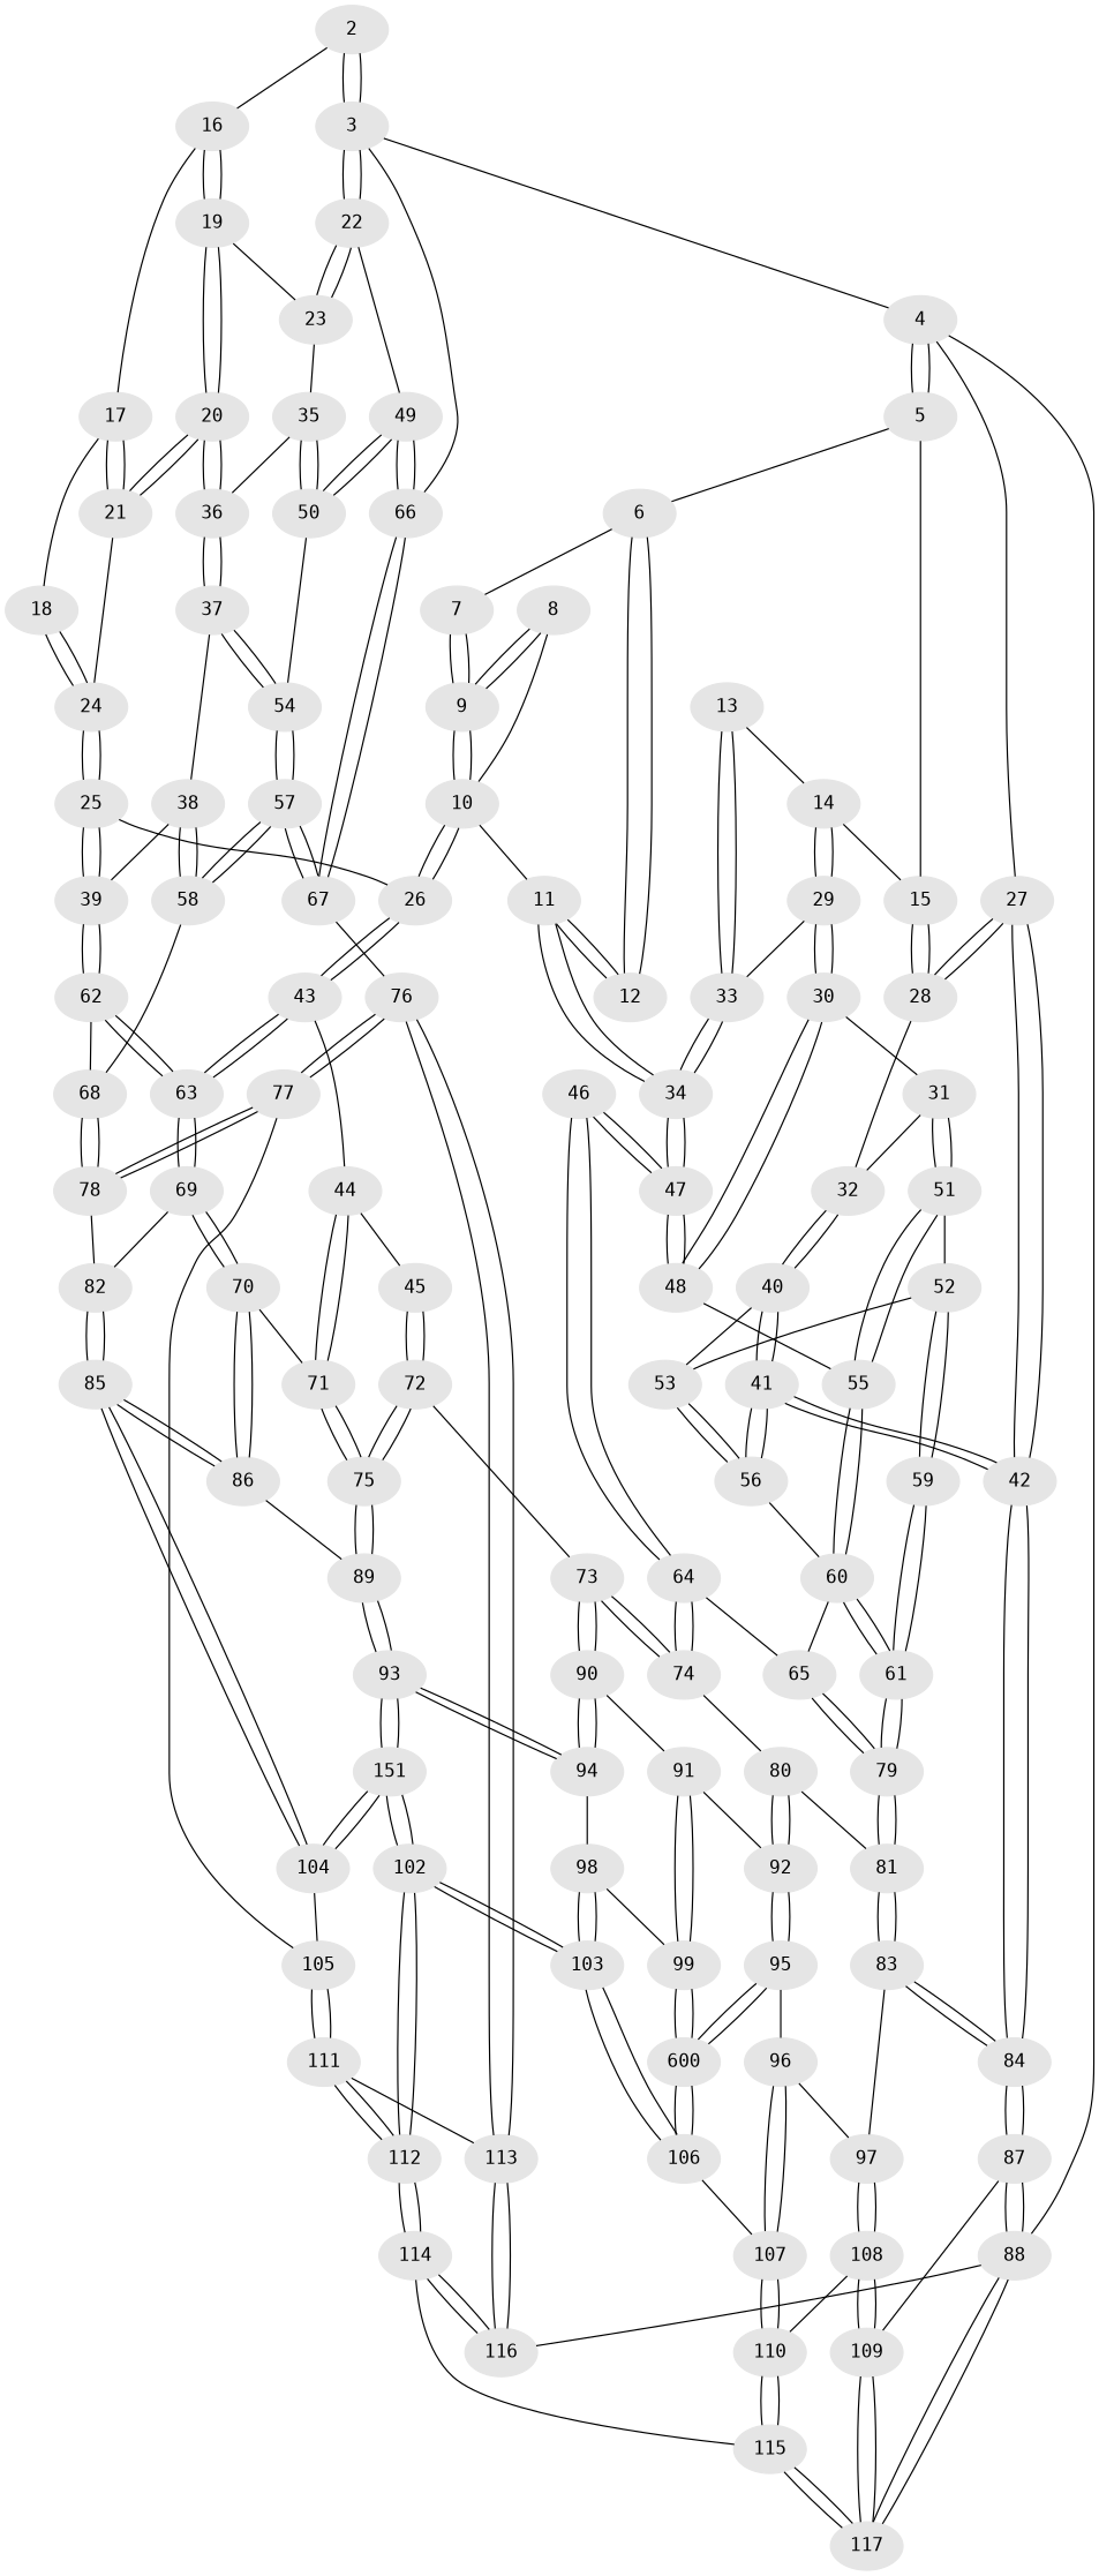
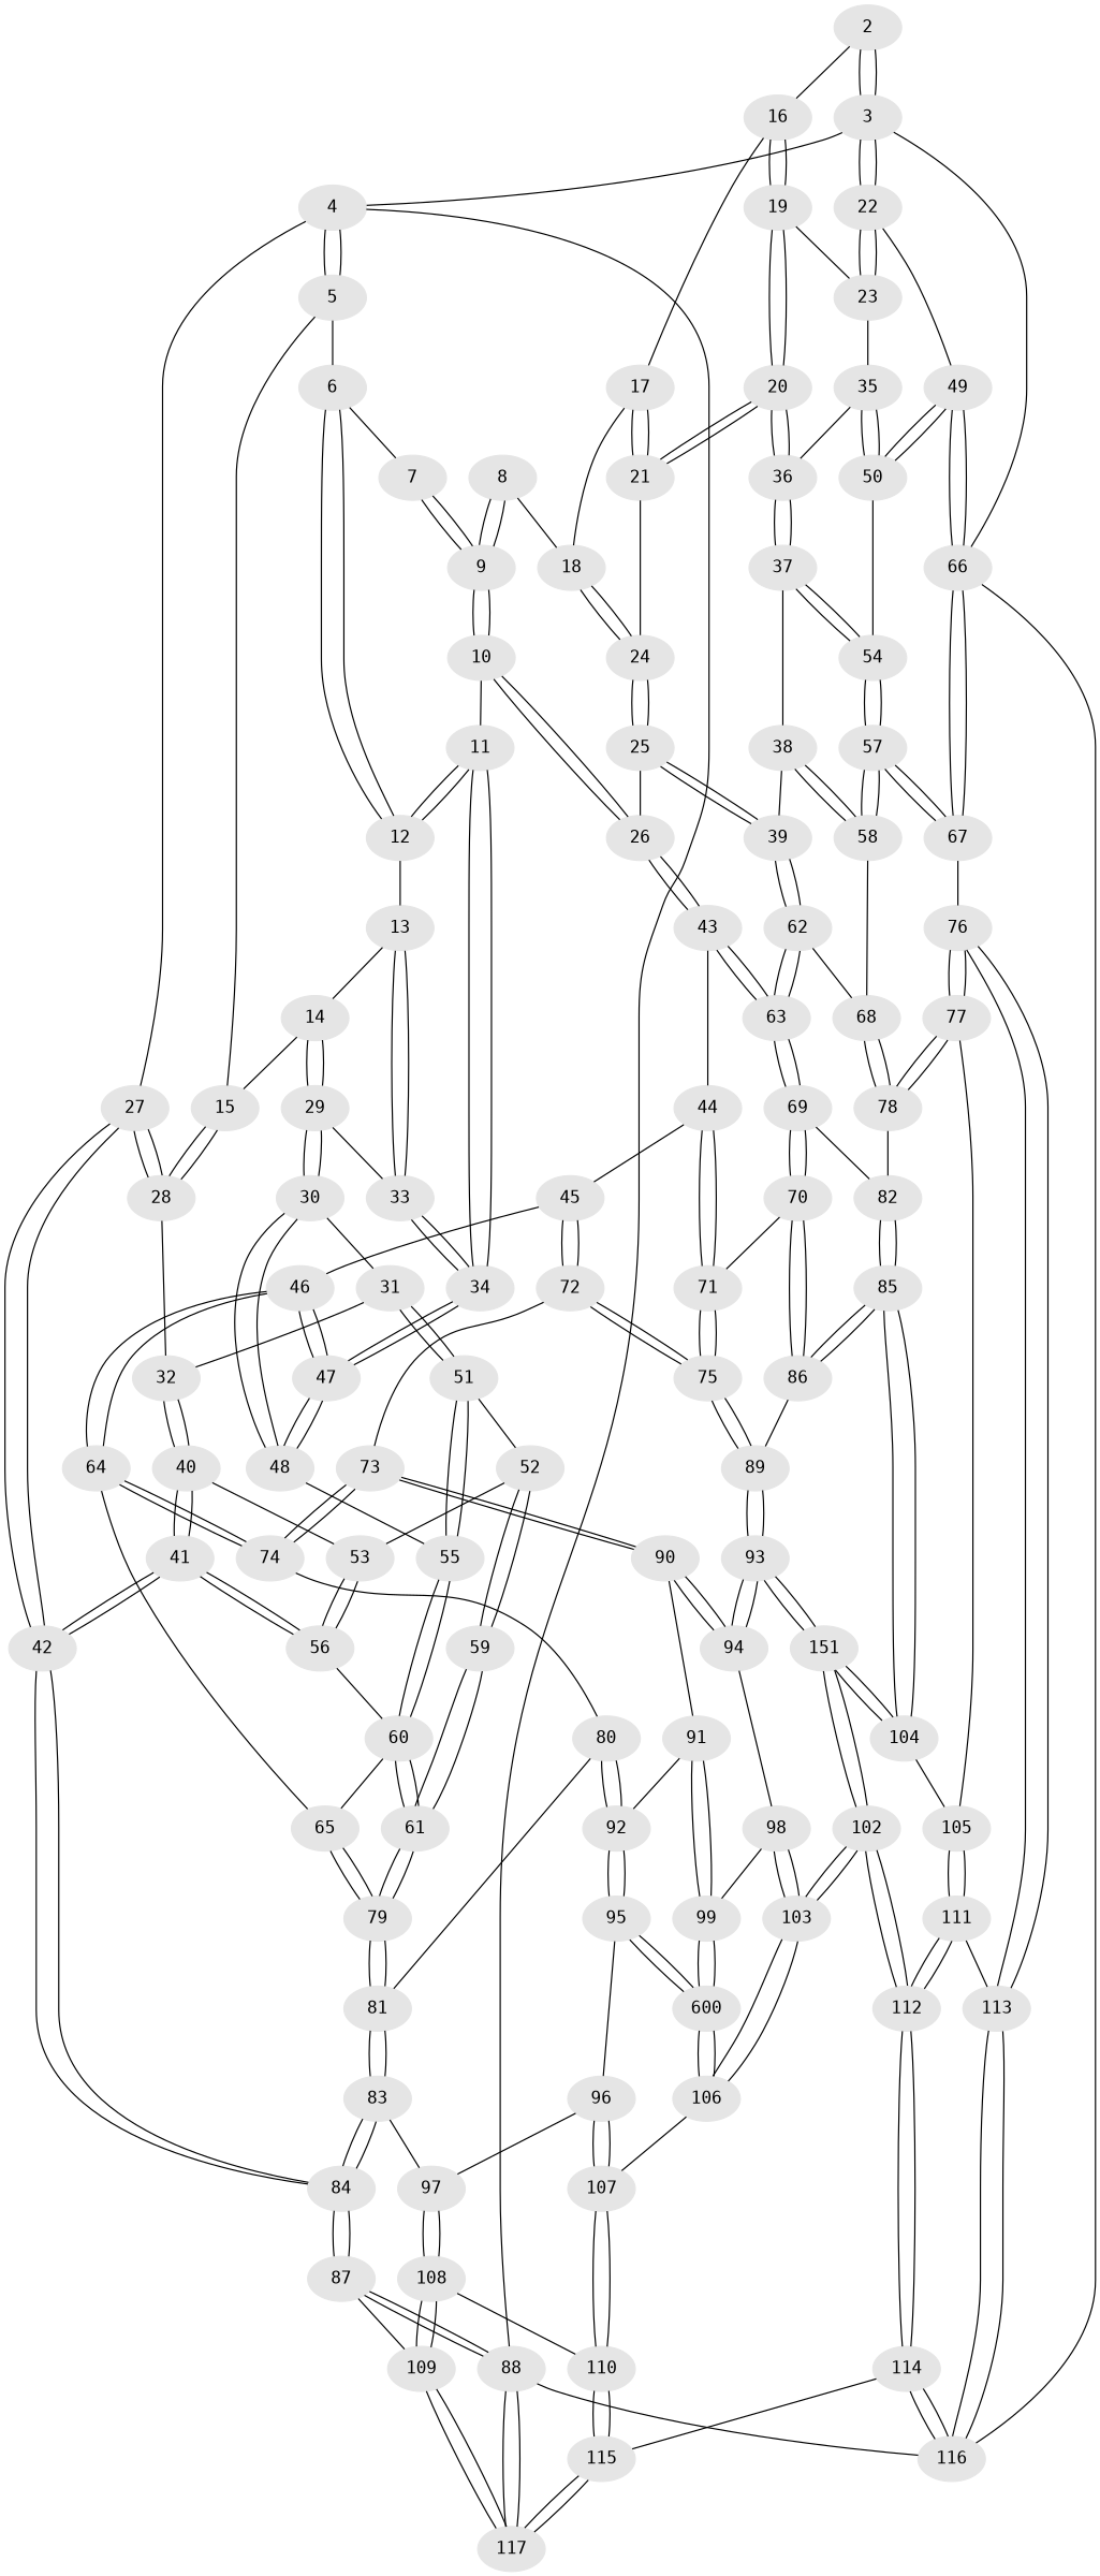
  graph {
    fontname="DejaVu Sans Mono"
    node [color=gray90 fontname="DejaVu Sans Mono" style=filled]
    edge [fontname="DejaVu Sans Mono"]
    2
    3
    16
    8
    9
    18
    4
    22
    66
    17
    19
    5
    27
    88
    23
    49
    67
    116
    6
    15
    28
    42
    117
    7
    12
    13
    10
    24
    11
    26
    34
    43
    47
    14
    33
    29
    30
    32
    21
    20
    25
    36
    35
    37
    50
    39
    62
    44
    63
    84
    40
    31
    48
    51
    55
    52
    41
    53
    54
    38
    58
    57
    68
    56
    60
    87
    45
    71
    69
    46
    72
    75
    64
    73
    65
    74
    59
    61
    76
    78
    79
    81
    70
    82
    80
    77
    113
    86
    85
    89
    90
    91
    94
    92
    93
    105
    111
    83
    95
    97
    104
    108
    109
    n104 [label=151]
    99
    98
    n107 [label=600]
    96
    102
    103
    107
    106
    110
    112
    114
    115
    2 -- 3
    2 -- 3
    2 -- 16
    3 -- 4
    3 -- 22
    3 -- 22
    3 -- 66
    16 -- 17
    16 -- 19
    16 -- 19
    8 -- 9
    8 -- 9
-   8 -- 10
+   8 -- 18
    9 -- 10
    9 -- 10
    18 -- 24
    18 -- 24
    4 -- 5
    4 -- 5
    4 -- 27
    4 -- 88
    22 -- 23
    22 -- 23
    22 -- 49
    66 -- 67
    66 -- 67
+   66 -- 116
    17 -- 18
    17 -- 21
    17 -- 21
    19 -- 23
    19 -- 20
    19 -- 20
    5 -- 6
    5 -- 15
    27 -- 28
    27 -- 28
    27 -- 42
    27 -- 42
    88 -- 116
    88 -- 117
    88 -- 117
    23 -- 35
    49 -- 66
    49 -- 66
    49 -- 50
    49 -- 50
    67 -- 76
    6 -- 7
    6 -- 12
    6 -- 12
    15 -- 28
    15 -- 28
    28 -- 32
    42 -- 84
    42 -- 84
    7 -- 9
    7 -- 9
+   12 -- 13
    13 -- 14
    13 -- 33
    13 -- 33
    10 -- 11
    10 -- 26
    10 -- 26
    24 -- 25
    24 -- 25
    11 -- 12
    11 -- 12
    11 -- 34
    11 -- 34
    26 -- 43
    26 -- 43
    34 -- 47
    34 -- 47
    43 -- 44
    43 -- 63
    43 -- 63
    47 -- 48
    47 -- 48
    14 -- 15
    14 -- 29
    14 -- 29
    33 -- 34
    33 -- 34
    29 -- 33
    29 -- 30
    29 -- 30
    30 -- 31
    30 -- 48
    30 -- 48
    32 -- 40
    32 -- 40
    21 -- 24
    20 -- 21
    20 -- 21
    20 -- 36
    20 -- 36
    25 -- 26
    25 -- 39
    25 -- 39
    36 -- 37
    36 -- 37
    35 -- 36
    35 -- 50
    35 -- 50
    37 -- 54
    37 -- 54
    37 -- 38
    50 -- 54
    39 -- 62
    39 -- 62
    62 -- 63
    62 -- 63
    62 -- 68
    44 -- 45
    44 -- 71
    44 -- 71
    63 -- 69
    63 -- 69
    84 -- 87
    84 -- 87
    40 -- 41
    40 -- 41
    40 -- 53
    31 -- 32
    31 -- 51
    31 -- 51
    48 -- 55
    51 -- 55
    51 -- 55
    51 -- 52
    55 -- 60
    55 -- 60
    52 -- 53
    52 -- 59
    52 -- 59
    41 -- 42
    41 -- 42
    41 -- 56
    41 -- 56
    53 -- 56
    53 -- 56
    54 -- 57
    54 -- 57
    38 -- 39
    38 -- 58
    38 -- 58
    58 -- 68
    57 -- 67
    57 -- 67
    57 -- 58
    57 -- 58
    68 -- 78
    68 -- 78
    56 -- 60
    60 -- 65
    60 -- 61
    60 -- 61
    87 -- 88
    87 -- 88
    87 -- 109
+   45 -- 46
    45 -- 72
    45 -- 72
    71 -- 75
    71 -- 75
    69 -- 70
    69 -- 70
    69 -- 82
    46 -- 47
    46 -- 47
    46 -- 64
    46 -- 64
    72 -- 75
    72 -- 75
    72 -- 73
    75 -- 89
    75 -- 89
    64 -- 65
    64 -- 74
    64 -- 74
    73 -- 74
    73 -- 74
    73 -- 90
    73 -- 90
    65 -- 79
    65 -- 79
    74 -- 80
    59 -- 61
    59 -- 61
    61 -- 79
    61 -- 79
    76 -- 77
    76 -- 77
    76 -- 113
    76 -- 113
    78 -- 82
    79 -- 81
    79 -- 81
    81 -- 83
    81 -- 83
    70 -- 71
    70 -- 86
    70 -- 86
    82 -- 85
    82 -- 85
    80 -- 81
    80 -- 92
    80 -- 92
    77 -- 78
    77 -- 78
    77 -- 105
    113 -- 116
    113 -- 116
    86 -- 89
    85 -- 86
    85 -- 86
    85 -- 104
    85 -- 104
    89 -- 93
    89 -- 93
    90 -- 91
    90 -- 94
    90 -- 94
    91 -- 92
    91 -- 99
    91 -- 99
    94 -- 98
    92 -- 95
    92 -- 95
    93 -- 94
    93 -- 94
    93 -- n104
    93 -- n104
    105 -- 111
    105 -- 111
    111 -- 113
    111 -- 112
    111 -- 112
    83 -- 84
    83 -- 84
    83 -- 97
    95 -- n107
    95 -- n107
    95 -- 96
    97 -- 108
    97 -- 108
    104 -- 105
    108 -- 109
    108 -- 109
    108 -- 110
    109 -- 117
    109 -- 117
    n104 -- 104
    n104 -- 104
    n104 -- 102
    n104 -- 102
    99 -- n107
    99 -- n107
    98 -- 99
    98 -- 103
    98 -- 103
    n107 -- 106
    n107 -- 106
    96 -- 97
    96 -- 107
    96 -- 107
    102 -- 103
    102 -- 103
    102 -- 112
    102 -- 112
    103 -- 106
    103 -- 106
    107 -- 110
    107 -- 110
    106 -- 107
    110 -- 115
    110 -- 115
    112 -- 114
    112 -- 114
    114 -- 116
    114 -- 116
    114 -- 115
    115 -- 117
    115 -- 117
  }
